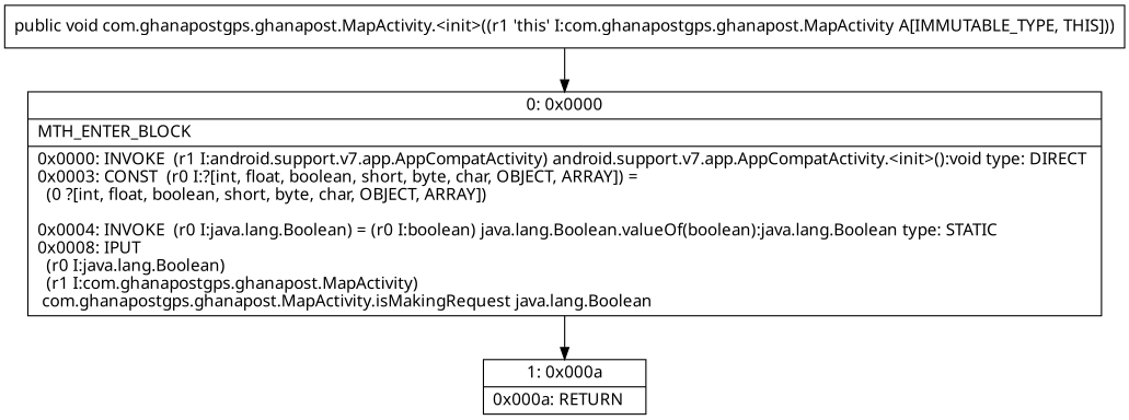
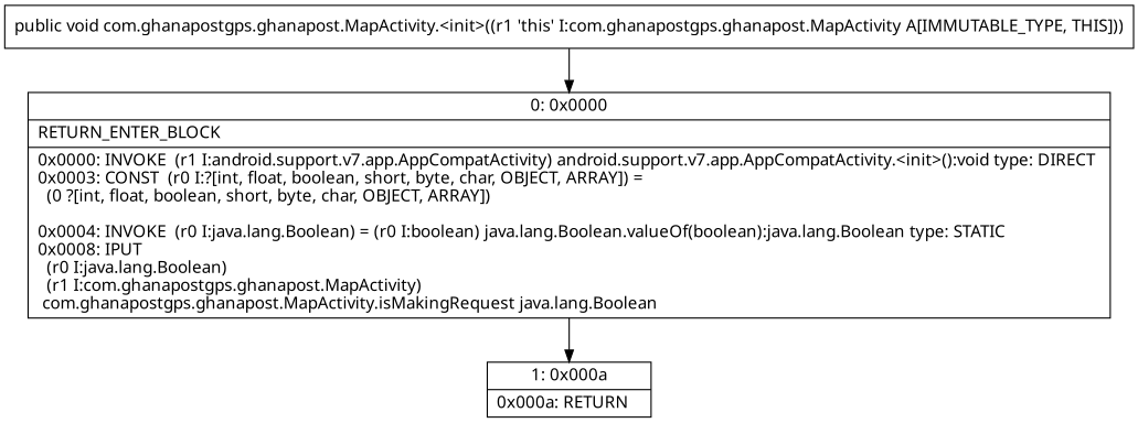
  digraph {
    fontname="Noto Sans"
    node [shape=record fontname="Noto Sans"]
    edge [fontname="Noto Sans"]
-   n1 [label="{0\:\ 0x0000|MTH_ENTER_BLOCK\l|0x0000: INVOKE  (r1 I:android.support.v7.app.AppCompatActivity) android.support.v7.app.AppCompatActivity.\<init\>():void type: DIRECT \l0x0003: CONST  (r0 I:?[int, float, boolean, short, byte, char, OBJECT, ARRAY]) = \l  (0 ?[int, float, boolean, short, byte, char, OBJECT, ARRAY])\l \l0x0004: INVOKE  (r0 I:java.lang.Boolean) = (r0 I:boolean) java.lang.Boolean.valueOf(boolean):java.lang.Boolean type: STATIC \l0x0008: IPUT  \l  (r0 I:java.lang.Boolean)\l  (r1 I:com.ghanapostgps.ghanapost.MapActivity)\l com.ghanapostgps.ghanapost.MapActivity.isMakingRequest java.lang.Boolean \l}"]
+   n1 [label="{0\:\ 0x0000|RETURN_ENTER_BLOCK\l|0x0000: INVOKE  (r1 I:android.support.v7.app.AppCompatActivity) android.support.v7.app.AppCompatActivity.\<init\>():void type: DIRECT \l0x0003: CONST  (r0 I:?[int, float, boolean, short, byte, char, OBJECT, ARRAY]) = \l  (0 ?[int, float, boolean, short, byte, char, OBJECT, ARRAY])\l \l0x0004: INVOKE  (r0 I:java.lang.Boolean) = (r0 I:boolean) java.lang.Boolean.valueOf(boolean):java.lang.Boolean type: STATIC \l0x0008: IPUT  \l  (r0 I:java.lang.Boolean)\l  (r1 I:com.ghanapostgps.ghanapost.MapActivity)\l com.ghanapostgps.ghanapost.MapActivity.isMakingRequest java.lang.Boolean \l}"]
    n2 [label="{1\:\ 0x000a|0x000a: RETURN   \l}"]
    n3 [label="{public void com.ghanapostgps.ghanapost.MapActivity.\<init\>((r1 'this' I:com.ghanapostgps.ghanapost.MapActivity A[IMMUTABLE_TYPE, THIS])) }"]
    n1 -> n2
    n3 -> n1
  }
